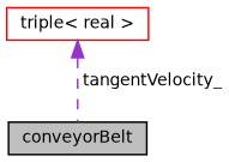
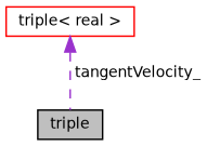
  digraph {
    node [fontname=Helvetica fontsize=10 shape=record style=filled]
-   n1 [color=black fillcolor=grey75 fontcolor=black height=0.2 label=conveyorBelt width=0.4]
+   n1 [color=black fillcolor=grey75 fontcolor=black height=0.2 label=triple width=0.4]
    n2 [color=red fillcolor=white height=0.2 label="triple\< real \>" width=0.4]
    n2 -> n1 [color=darkorchid3 dir=back fontname=Helvetica fontsize=10 label=" tangentVelocity_" labelfontname=Helvetica labelfontsize=10 style=dashed]
  }
